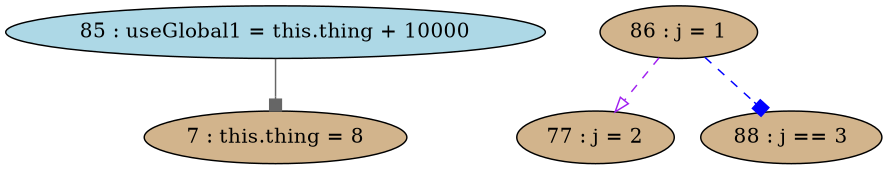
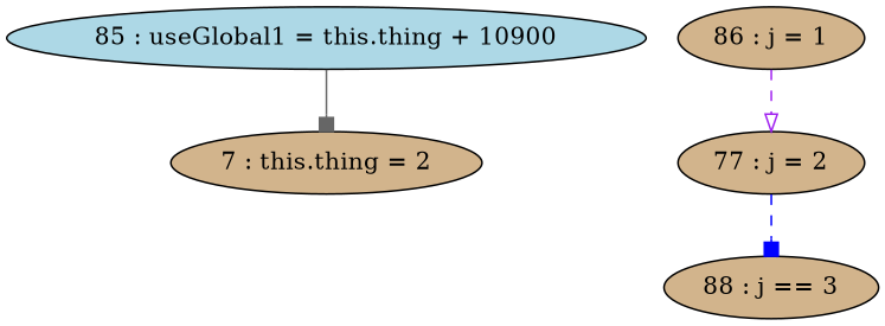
  digraph {
    node [fillcolor=tan style=filled]
    edge [arrowhead=box style=dashed]
-   "85 : useGlobal1 = this.thing + 10000" [fillcolor=lightblue]
-   "7 : this.thing = 2" [label="7 : this.thing = 8"]
+   "85 : useGlobal1 = this.thing + 10000" [fillcolor=lightblue label="85 : useGlobal1 = this.thing + 10900"]
+   "7 : this.thing = 2"
    n3 [label="77 : j = 2"]
    "86 : j = 1"
    "88 : j == 3"
    "85 : useGlobal1 = this.thing + 10000" -> "7 : this.thing = 2" [color=gray40 style=solid]
-   "86 : j = 1" -> "88 : j == 3" [color=blue]
+   n3 -> "88 : j == 3" [color=blue]
    "86 : j = 1" -> n3 [arrowhead=onormal color=purple]
  }
